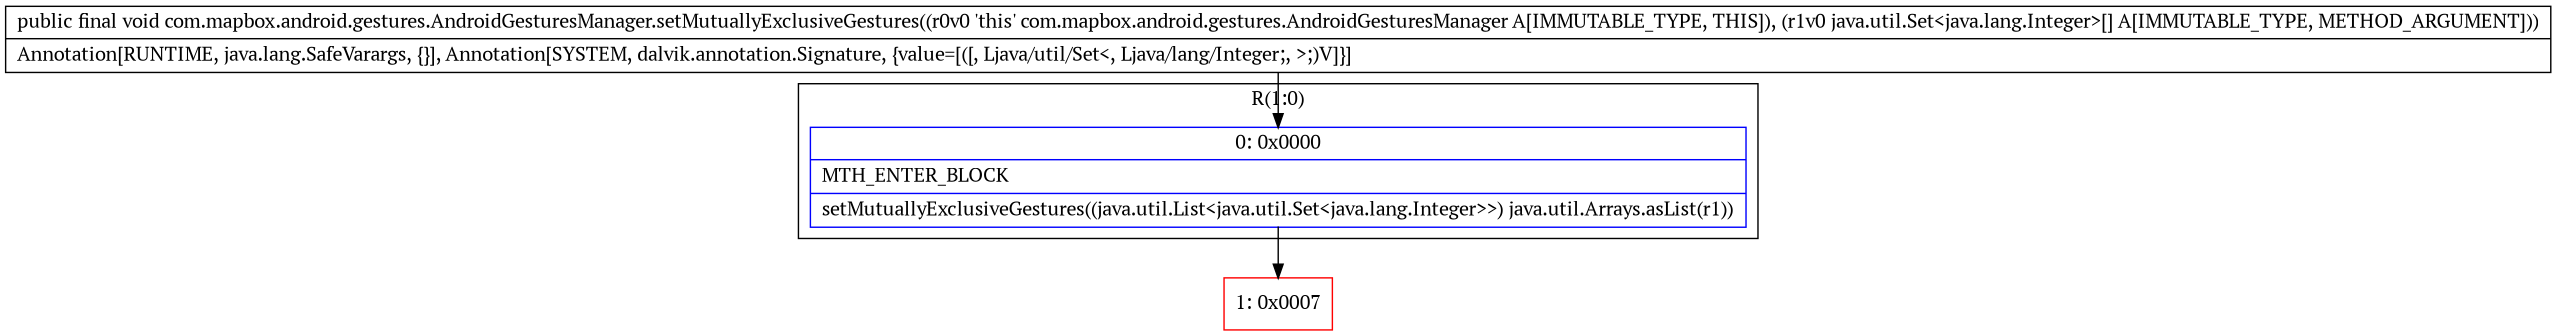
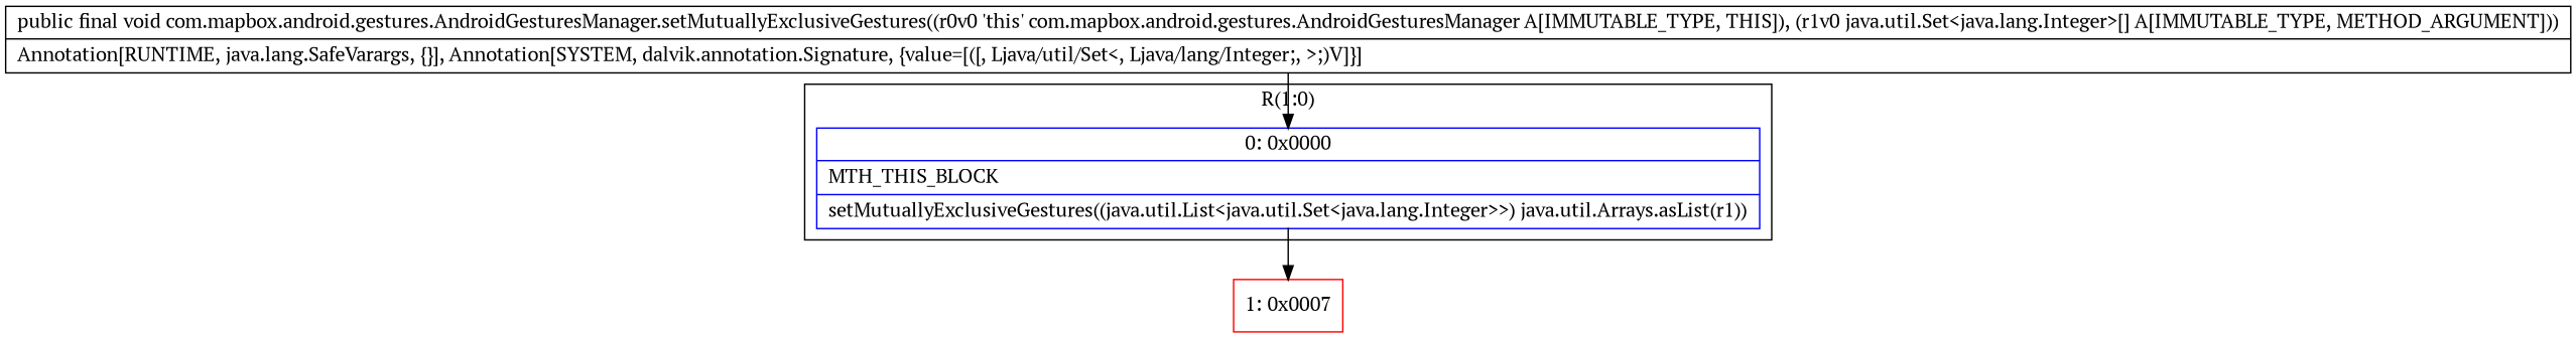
  digraph {
    fontname="PT Serif"
    node [shape=record fontname="PT Serif"]
    edge [fontname="PT Serif"]
-   n1 [color=blue label="{0\:\ 0x0000|MTH_ENTER_BLOCK\l|setMutuallyExclusiveGestures((java.util.List\<java.util.Set\<java.lang.Integer\>\>) java.util.Arrays.asList(r1))\l}"]
+   n1 [color=blue label="{0\:\ 0x0000|MTH_THIS_BLOCK\l|setMutuallyExclusiveGestures((java.util.List\<java.util.Set\<java.lang.Integer\>\>) java.util.Arrays.asList(r1))\l}"]
    n2 [color=red label="{1\:\ 0x0007}"]
    n3 [label="{public final void com.mapbox.android.gestures.AndroidGesturesManager.setMutuallyExclusiveGestures((r0v0 'this' com.mapbox.android.gestures.AndroidGesturesManager A[IMMUTABLE_TYPE, THIS]), (r1v0 java.util.Set\<java.lang.Integer\>[] A[IMMUTABLE_TYPE, METHOD_ARGUMENT]))  | Annotation[RUNTIME, java.lang.SafeVarargs, \{\}], Annotation[SYSTEM, dalvik.annotation.Signature, \{value=[([, Ljava\/util\/Set\<, Ljava\/lang\/Integer;, \>;)V]\}]\l}"]
    subgraph cluster_1 {
      label="R(1:0)"
      n1
    }
    n1 -> n2
    n3 -> n1
  }
